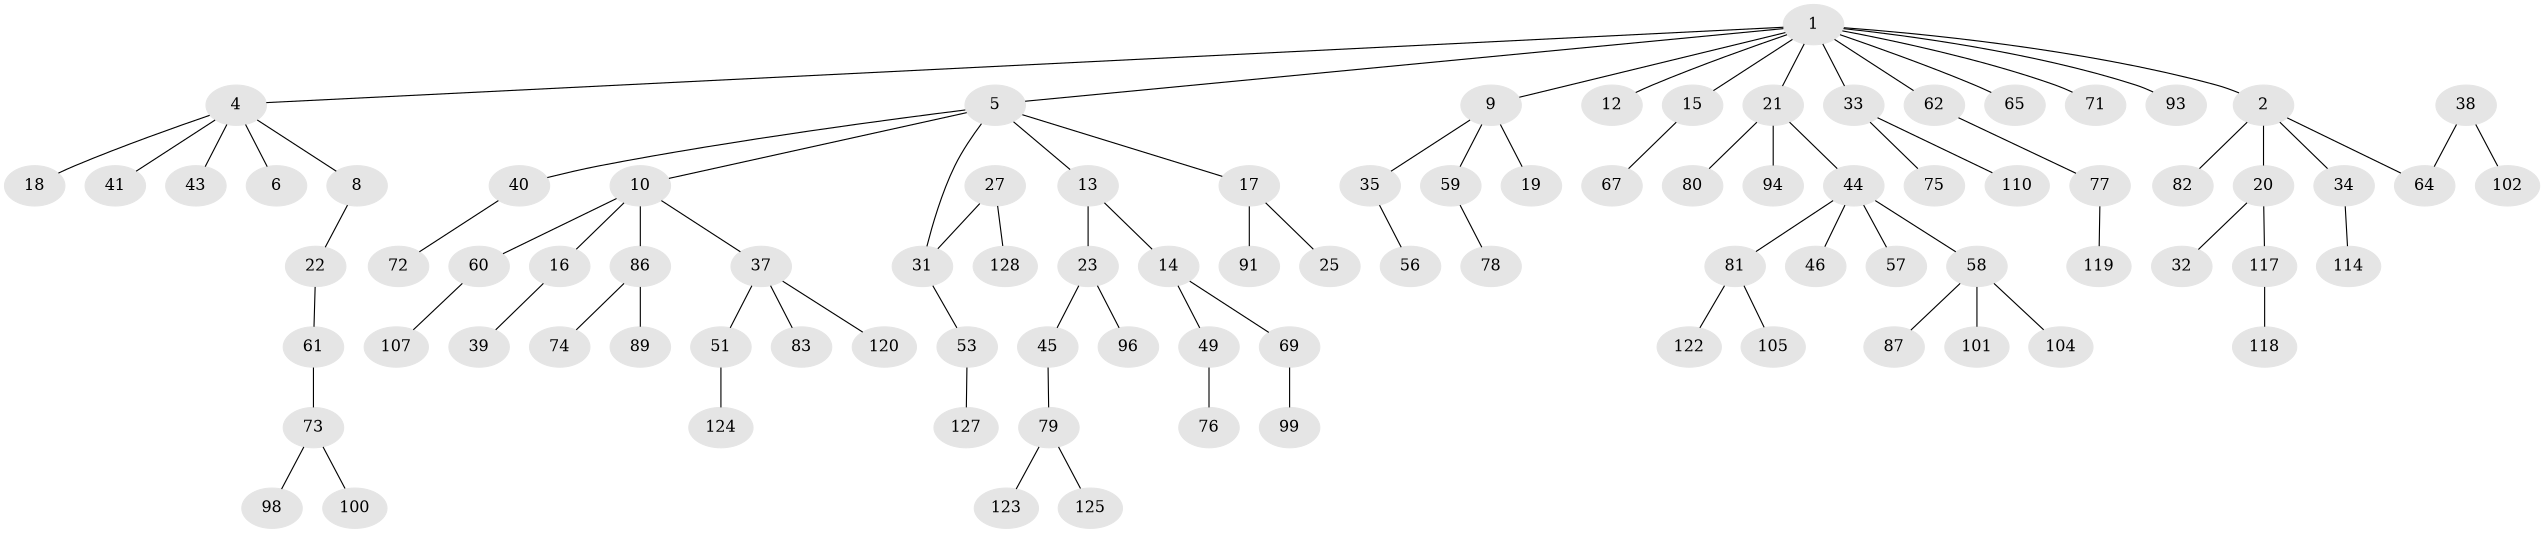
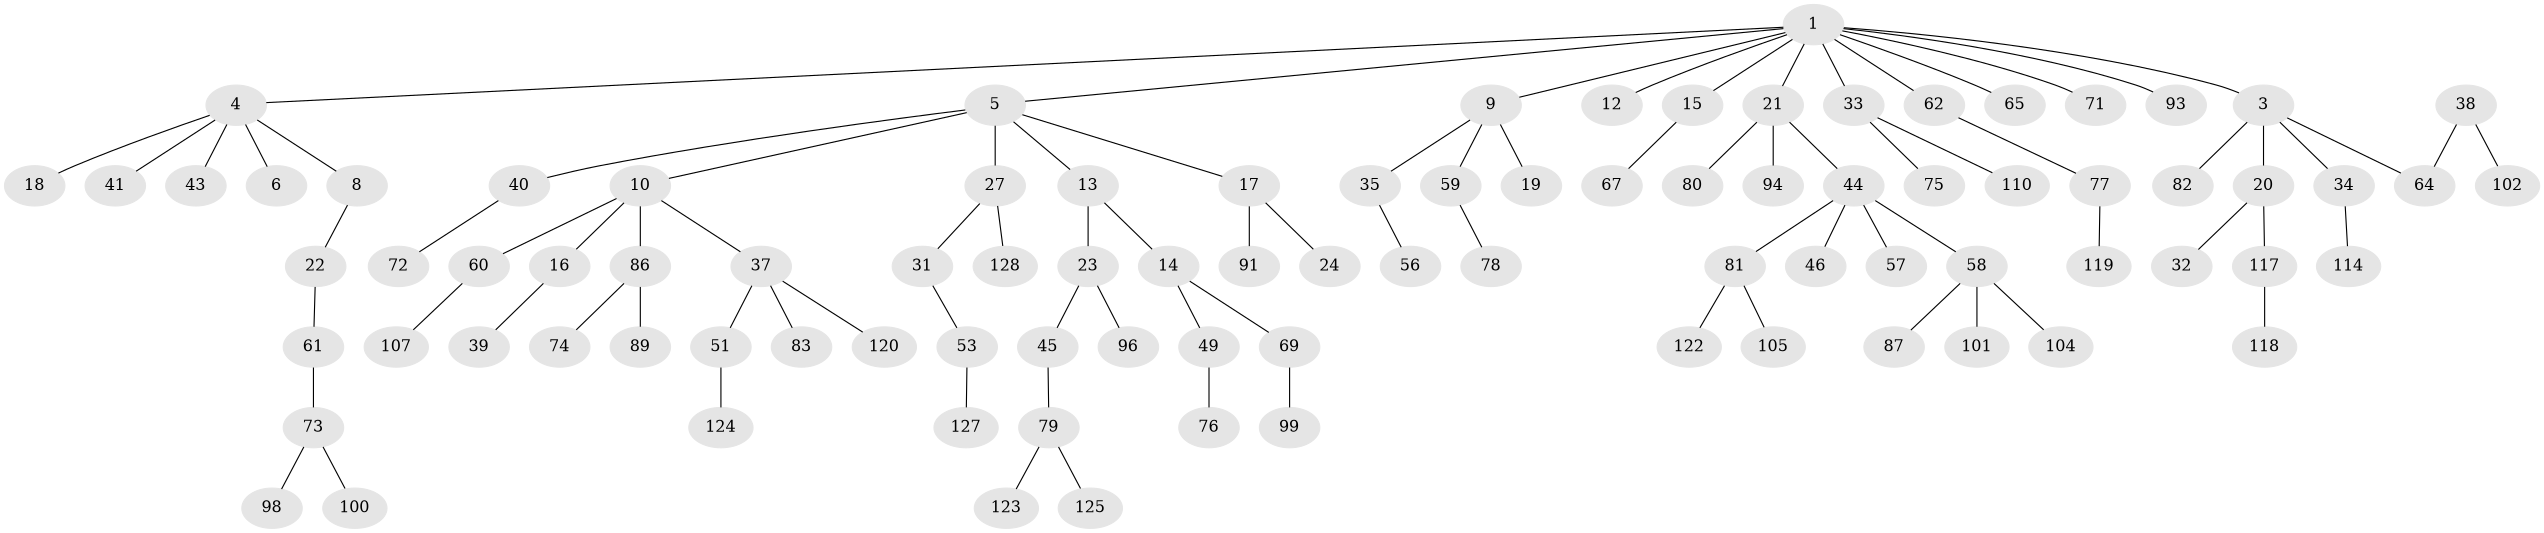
  graph {
    node [color=gray90 style=filled]
    1 [super="+2"]
-   3 [super="+28" label=2]
+   3 [super="+28"]
    4 [super="+26"]
    5 [super="+7"]
    9 [super="+103"]
    12
    15 [super="+29"]
    21 [super="+47"]
    33
    n10 [label=62 super="+121"]
    65
    71
    93
    20
    34 [super="+113"]
    82 [super="+115"]
    64
    6 [super="+88"]
    8
    18 [super="+25"]
    41 [super="+48"]
    43
    10 [super="+11"]
    13 [super="+90"]
    17
    27 [super="+62"]
    40 [super="+66"]
    19
    35
    59
    67
    44
    80
    94
    75
    110
    77
    32 [super="+116"]
    117
    114
    38 [super="+54"]
    102
    22
    16
    n45 [label=86 super="+68"]
    37 [super="+50"]
    60
    14 [super="+30"]
    23 [super="+108"]
-   24 [super="+111" label=25]
+   24 [super="+111"]
    91
    31 [super="+52"]
    128
    72 [super="+112"]
    61 [super="+126"]
    56 [super="+85"]
    78 [super="+106"]
    39 [super="+86"]
    74
    89 [super="+97"]
    51 [super="+63"]
    83
    120
    107
    49
    69 [super="+70"]
    45
    96
    76
    99
    118
    46 [super="+55"]
    57
    58 [super="+92"]
    81 [super="+84"]
    73
    79 [super="+109"]
    53 [super="+95"]
    127
    124
    119
    87 [super="+129"]
    101
    104
    105
    122
    123
    125
    98
    100
    1 -- 3
    1 -- 4
    1 -- 5
    1 -- 9
    1 -- 12
    1 -- 15
    1 -- 21
    1 -- 33
    1 -- n10
    1 -- 65
    1 -- 71
    1 -- 93
    3 -- 20
    3 -- 34
    3 -- 82
    3 -- 64
    4 -- 6
    4 -- 8
    4 -- 18
    4 -- 41
    4 -- 43
    5 -- 10
    5 -- 13
    5 -- 17
-   5 -- 31
+   5 -- 27
    5 -- 40
    9 -- 19
    9 -- 35
    9 -- 59
    15 -- 67
    21 -- 44
    21 -- 80
    21 -- 94
    33 -- 75
    33 -- 110
    n10 -- 77
    20 -- 32
    20 -- 117
    34 -- 114
    8 -- 22
    10 -- 16
    10 -- n45
    10 -- 37
    10 -- 60
    13 -- 14
    13 -- 23
    17 -- 24
    17 -- 91
    27 -- 31
    27 -- 128
    40 -- 72
    35 -- 56
    59 -- 78
    44 -- 46
    44 -- 57
    44 -- 58
    44 -- 81
    77 -- 119
    117 -- 118
    38 -- 64
    38 -- 102
    22 -- 61
    16 -- 39
    n45 -- 74
    n45 -- 89
    37 -- 51
    37 -- 83
    37 -- 120
    60 -- 107
    14 -- 49
    14 -- 69
    23 -- 45
    23 -- 96
    31 -- 53
    61 -- 73
    51 -- 124
    49 -- 76
    69 -- 99
    45 -- 79
    58 -- 87
    58 -- 101
    58 -- 104
    81 -- 105
    81 -- 122
    73 -- 98
    73 -- 100
    79 -- 123
    79 -- 125
    53 -- 127
  }
